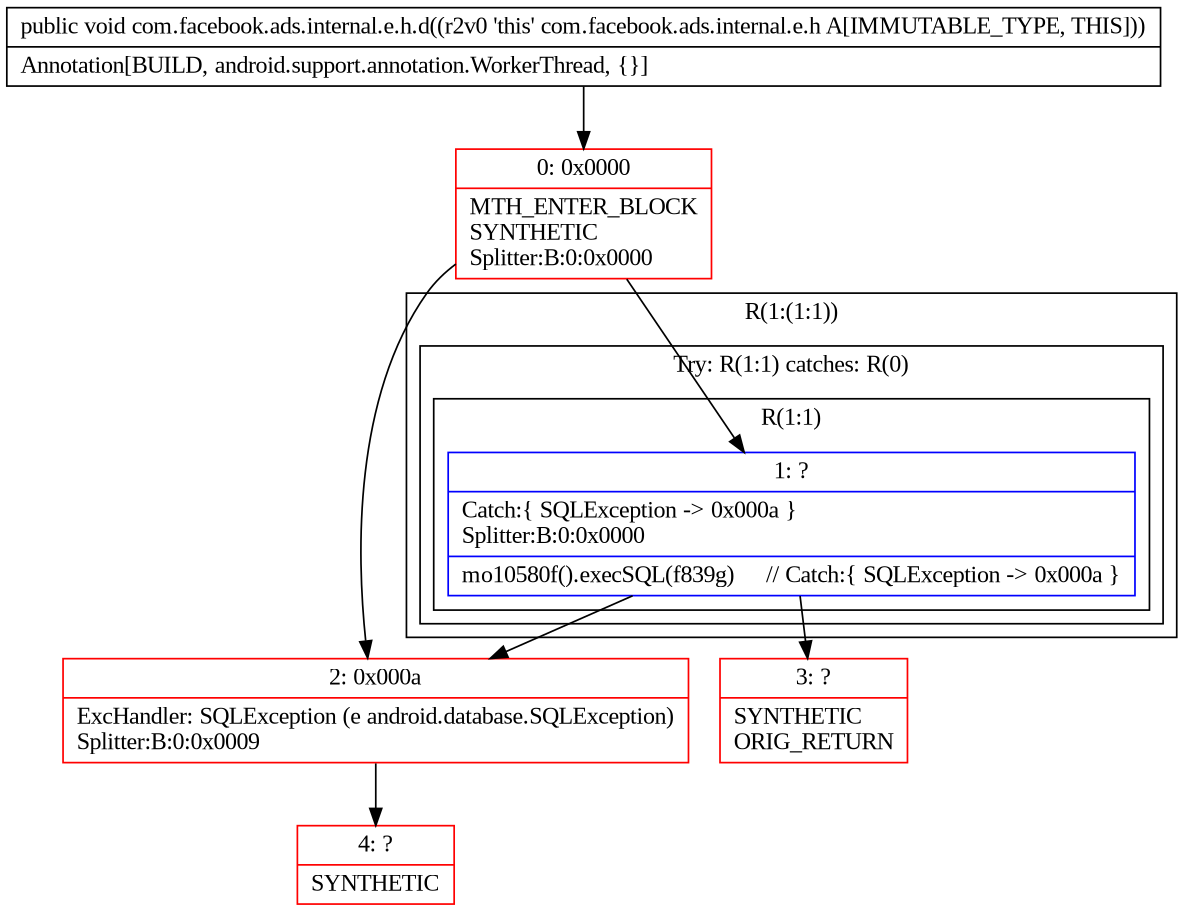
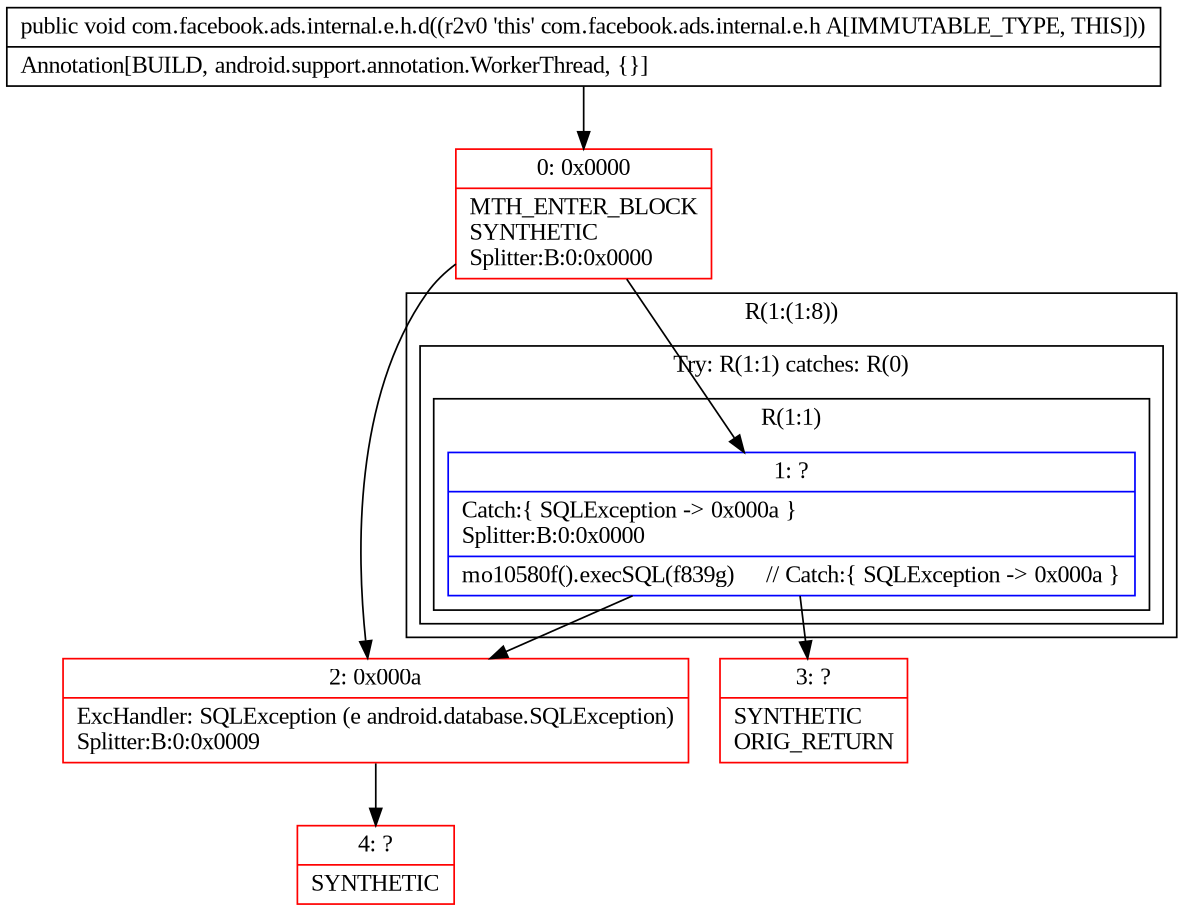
  digraph {
    fontname="Liberation Serif"
    node [color=red fontname="Liberation Serif" shape=record]
    edge [fontname="Liberation Serif"]
    n1 [color=blue label="{1\:\ ?|Catch:\{ SQLException \-\> 0x000a \}\lSplitter:B:0:0x0000\l|mo10580f().execSQL(f839g)     \/\/ Catch:\{ SQLException \-\> 0x000a \}\l}"]
    n2 [label="{2\:\ 0x000a|ExcHandler: SQLException (e android.database.SQLException)\lSplitter:B:0:0x0009\l}"]
    n3 [label="{3\:\ ?|SYNTHETIC\lORIG_RETURN\l}"]
    n4 [label="{4\:\ ?|SYNTHETIC\l}"]
    n5 [label="{0\:\ 0x0000|MTH_ENTER_BLOCK\lSYNTHETIC\lSplitter:B:0:0x0000\l}"]
    n6 [label="{public void com.facebook.ads.internal.e.h.d((r2v0 'this' com.facebook.ads.internal.e.h A[IMMUTABLE_TYPE, THIS]))  | Annotation[BUILD, android.support.annotation.WorkerThread, \{\}]\l}" color=""]
    subgraph cluster_1 {
-     label="R(1:(1:1))"
+     label="R(1:(1:8))"
      subgraph cluster_2 {
        label="Try: R(1:1) catches: R(0)"
        subgraph cluster_3 {
          label="R(1:1)"
          n1
        }
        subgraph cluster_4 {
          label="R(0) | ExcHandler: SQLException (e android.database.SQLException)\l"
        }
      }
    }
    subgraph cluster_5 {
      label="R(0) | ExcHandler: SQLException (e android.database.SQLException)\l"
    }
    n1 -> n2
    n1 -> n3
    n2 -> n4
    n5 -> n1
    n5 -> n2
    n6 -> n5
  }
